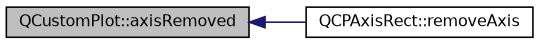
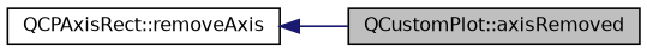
  digraph {
    rankdir=LR
    node [color=black fontname=Helvetica fontsize=10 shape=record style=filled]
    n1 [fillcolor=grey75 fontcolor=black height=0.2 label="QCustomPlot::axisRemoved" width=0.4]
    n2 [fillcolor=white height=0.2 label="QCPAxisRect::removeAxis" width=0.4]
-   n1 -> n2 [color=midnightblue dir=back fontname=Helvetica fontsize=10 labelfontname=Helvetica labelfontsize=10 style=solid]
+   n2 -> n1 [color=midnightblue dir=back fontname=Helvetica fontsize=10 labelfontname=Helvetica labelfontsize=10 style=solid]
  }
